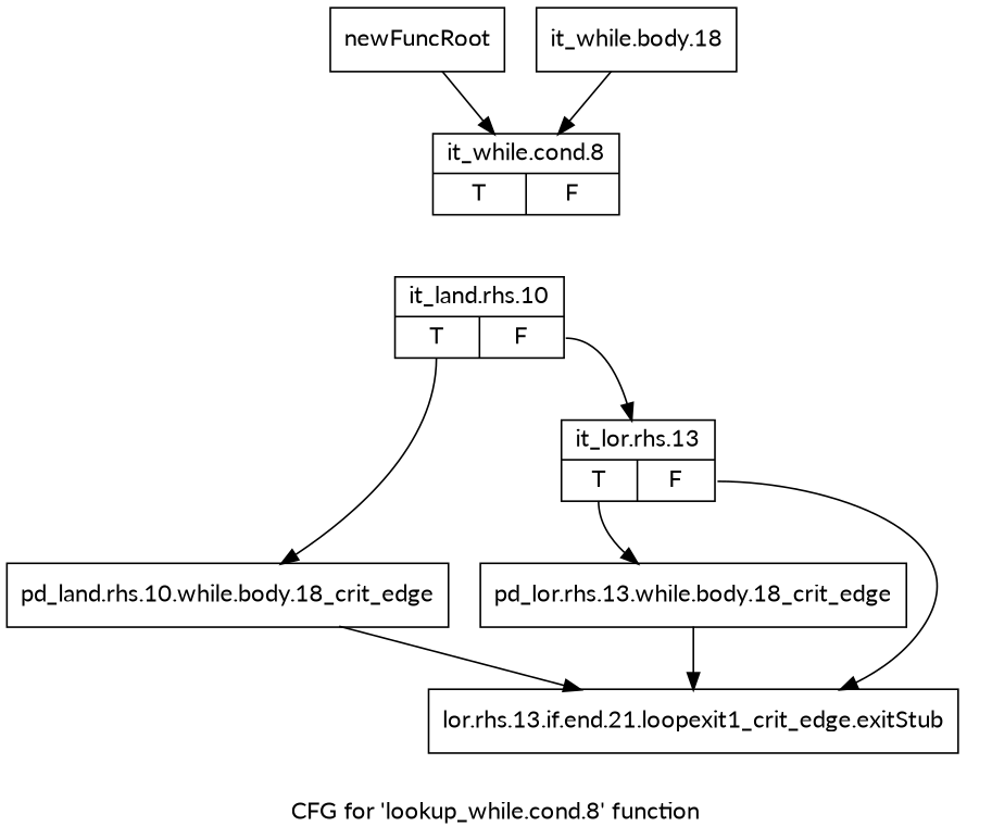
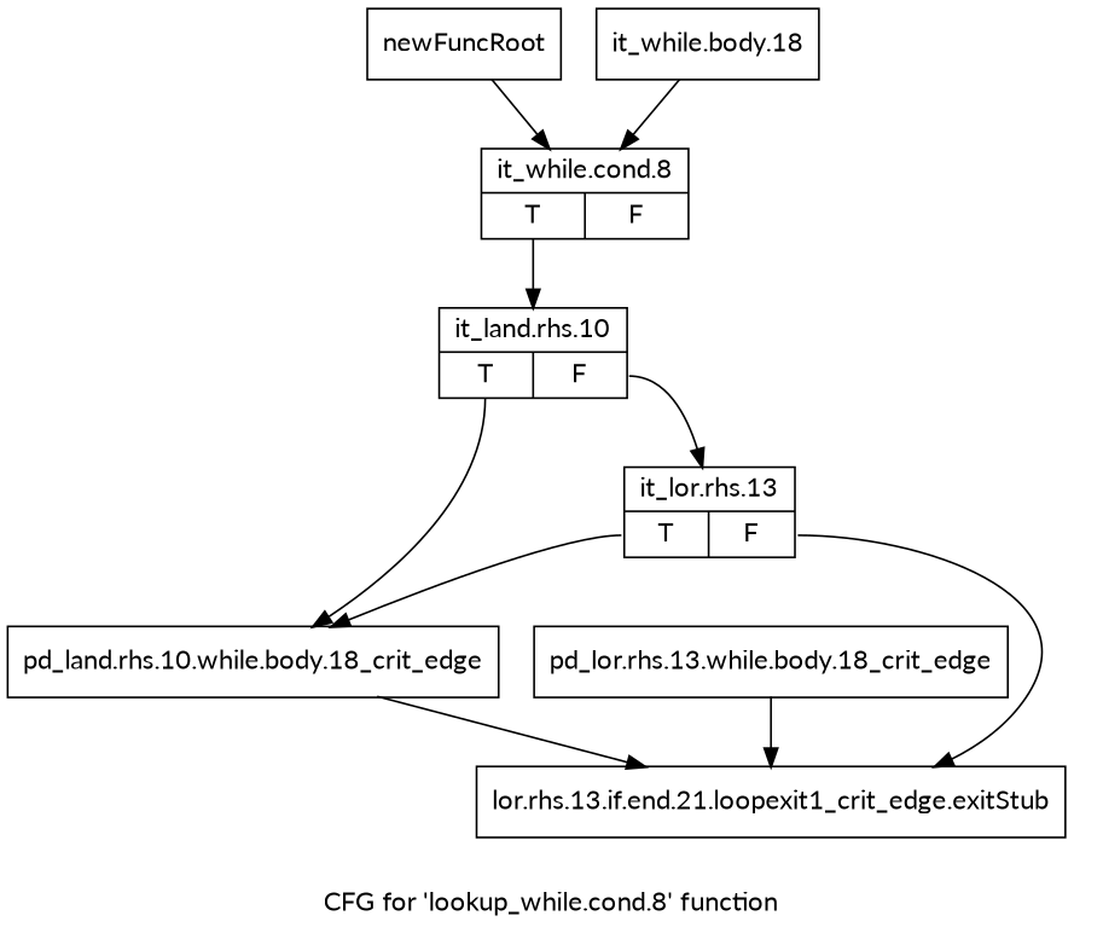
  digraph {
    fontname=Lato
    label="CFG for 'lookup_while.cond.8' function"
    node [fontname=Lato shape=record]
    edge [fontname=Lato]
    n1 [label="{newFuncRoot}"]
    n2 [label="{it_while.cond.8|{<s0>T|<s1>F}}"]
    n3 [label="{it_land.rhs.10|{<s0>T|<s1>F}}"]
    n4 [label="{pd_land.rhs.10.while.body.18_crit_edge}"]
    n5 [label="{it_lor.rhs.13|{<s0>T|<s1>F}}"]
    n6 [label="{lor.rhs.13.if.end.21.loopexit1_crit_edge.exitStub}"]
    n7 [label="{pd_lor.rhs.13.while.body.18_crit_edge}"]
    n8 [label="{it_while.body.18}"]
    n1 -> n2
+   n2 -> n3 [tailport=s0]
    n3 -> n4 [tailport=s0]
    n3 -> n5 [tailport=s1]
    n4 -> n6
    n5 -> n6 [tailport=s1]
-   n5 -> n7 [tailport=s0]
+   n5 -> n4 [tailport=s0]
    n7 -> n6
    n8 -> n2
  }
